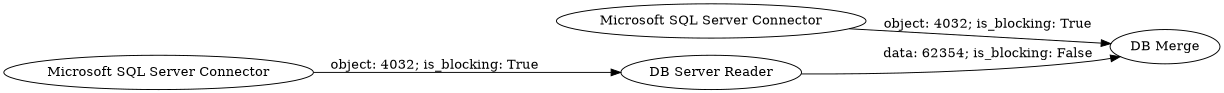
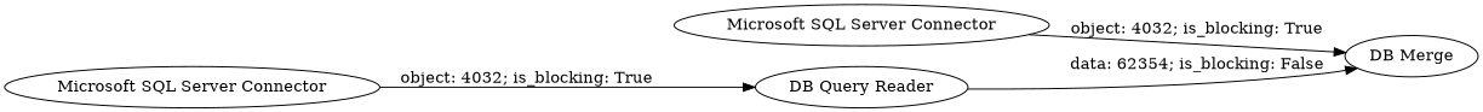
  digraph {
    rankdir=LR
    n1 [label="Microsoft SQL Server Connector"]
    n2 [label="DB Merge"]
-   n3 [label="DB Server Reader"]
+   n3 [label="DB Query Reader"]
    n4 [label="Microsoft SQL Server Connector"]
    n1 -> n2 [label="object: 4032; is_blocking: True"]
    n3 -> n2 [label="data: 62354; is_blocking: False"]
    n4 -> n3 [label="object: 4032; is_blocking: True"]
  }
